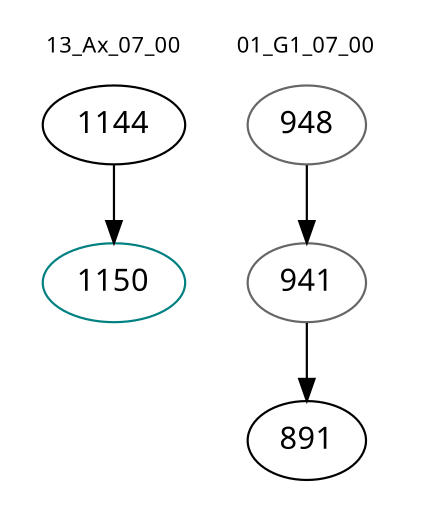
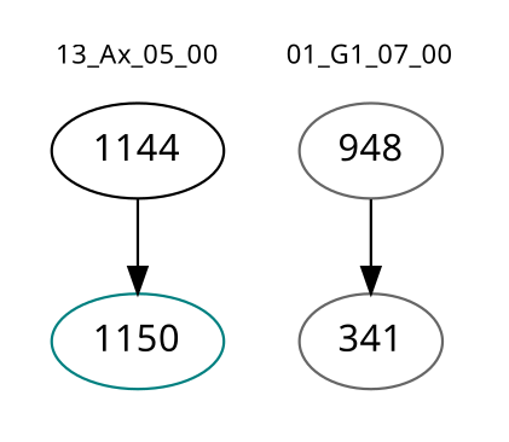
  digraph {
    fontname="Noto Sans"
    node [color=black fontname="Noto Sans"]
    edge [color=black fontname="Noto Sans"]
    n1 [label=1144]
    n2 [color=teal label=1150]
-   n3 [color=gray40 label=941]
-   n4 [label=891]
+   n3 [color=gray40 label=341]
    n5 [color=gray40 label=948]
    subgraph cluster_1 {
      color=white
      fontsize=10
-     label="13_Ax_07_00"
+     label="13_Ax_05_00"
      n1
      n2
    }
    subgraph cluster_2 {
      color=white
      fontsize=10
      label="01_G1_07_00"
      n3
-     n4
      n5
    }
    n1 -> n2
-   n3 -> n4
    n5 -> n3
  }
